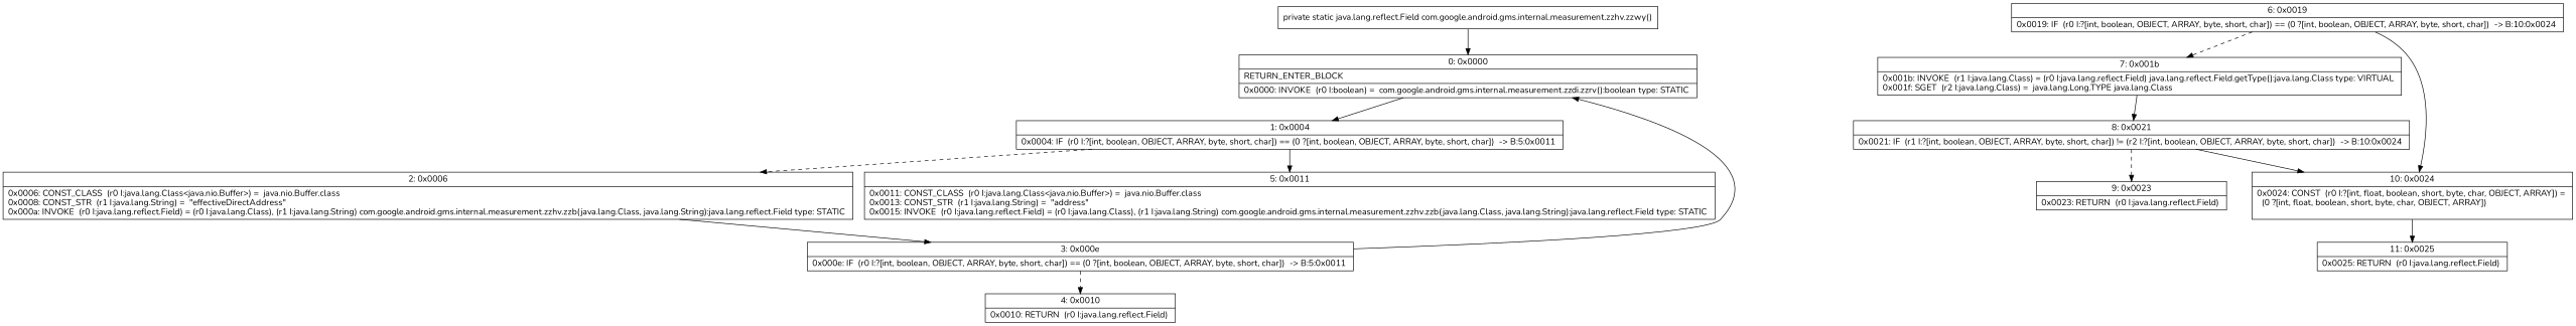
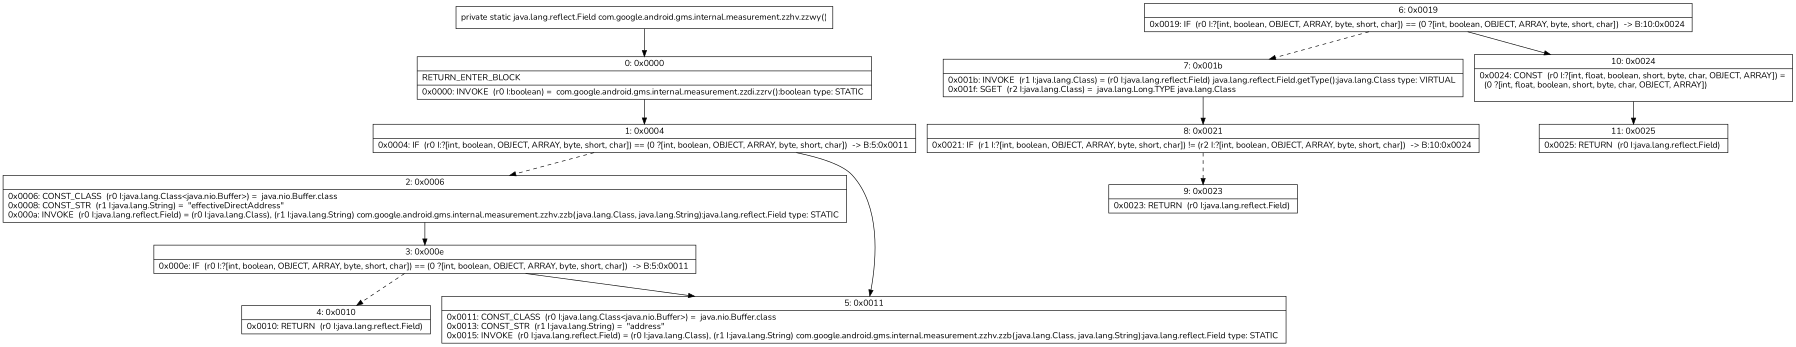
  digraph {
    fontname=Nunito
    node [fontname=Nunito shape=record]
    edge [fontname=Nunito]
    n1 [label="{0\:\ 0x0000|RETURN_ENTER_BLOCK\l|0x0000: INVOKE  (r0 I:boolean) =  com.google.android.gms.internal.measurement.zzdi.zzrv():boolean type: STATIC \l}"]
    n2 [label="{1\:\ 0x0004|0x0004: IF  (r0 I:?[int, boolean, OBJECT, ARRAY, byte, short, char]) == (0 ?[int, boolean, OBJECT, ARRAY, byte, short, char])  \-\> B:5:0x0011 \l}"]
    n3 [label="{2\:\ 0x0006|0x0006: CONST_CLASS  (r0 I:java.lang.Class\<java.nio.Buffer\>) =  java.nio.Buffer.class \l0x0008: CONST_STR  (r1 I:java.lang.String) =  \"effectiveDirectAddress\" \l0x000a: INVOKE  (r0 I:java.lang.reflect.Field) = (r0 I:java.lang.Class), (r1 I:java.lang.String) com.google.android.gms.internal.measurement.zzhv.zzb(java.lang.Class, java.lang.String):java.lang.reflect.Field type: STATIC \l}"]
    n4 [label="{5\:\ 0x0011|0x0011: CONST_CLASS  (r0 I:java.lang.Class\<java.nio.Buffer\>) =  java.nio.Buffer.class \l0x0013: CONST_STR  (r1 I:java.lang.String) =  \"address\" \l0x0015: INVOKE  (r0 I:java.lang.reflect.Field) = (r0 I:java.lang.Class), (r1 I:java.lang.String) com.google.android.gms.internal.measurement.zzhv.zzb(java.lang.Class, java.lang.String):java.lang.reflect.Field type: STATIC \l}"]
    n5 [label="{3\:\ 0x000e|0x000e: IF  (r0 I:?[int, boolean, OBJECT, ARRAY, byte, short, char]) == (0 ?[int, boolean, OBJECT, ARRAY, byte, short, char])  \-\> B:5:0x0011 \l}"]
    n6 [label="{4\:\ 0x0010|0x0010: RETURN  (r0 I:java.lang.reflect.Field) \l}"]
    n7 [label="{6\:\ 0x0019|0x0019: IF  (r0 I:?[int, boolean, OBJECT, ARRAY, byte, short, char]) == (0 ?[int, boolean, OBJECT, ARRAY, byte, short, char])  \-\> B:10:0x0024 \l}"]
    n8 [label="{7\:\ 0x001b|0x001b: INVOKE  (r1 I:java.lang.Class) = (r0 I:java.lang.reflect.Field) java.lang.reflect.Field.getType():java.lang.Class type: VIRTUAL \l0x001f: SGET  (r2 I:java.lang.Class) =  java.lang.Long.TYPE java.lang.Class \l}"]
    n9 [label="{10\:\ 0x0024|0x0024: CONST  (r0 I:?[int, float, boolean, short, byte, char, OBJECT, ARRAY]) = \l  (0 ?[int, float, boolean, short, byte, char, OBJECT, ARRAY])\l \l}"]
    n10 [label="{8\:\ 0x0021|0x0021: IF  (r1 I:?[int, boolean, OBJECT, ARRAY, byte, short, char]) != (r2 I:?[int, boolean, OBJECT, ARRAY, byte, short, char])  \-\> B:10:0x0024 \l}"]
    n11 [label="{11\:\ 0x0025|0x0025: RETURN  (r0 I:java.lang.reflect.Field) \l}"]
    n12 [label="{9\:\ 0x0023|0x0023: RETURN  (r0 I:java.lang.reflect.Field) \l}"]
    n13 [label="{private static java.lang.reflect.Field com.google.android.gms.internal.measurement.zzhv.zzwy() }"]
    n1 -> n2
    n2 -> n3 [style=dashed]
    n2 -> n4
    n3 -> n5
-   n5 -> n1
+   n5 -> n4
    n5 -> n6 [style=dashed]
    n7 -> n8 [style=dashed]
    n7 -> n9
    n8 -> n10
    n9 -> n11
-   n10 -> n9
    n10 -> n12 [style=dashed]
    n13 -> n1
  }
